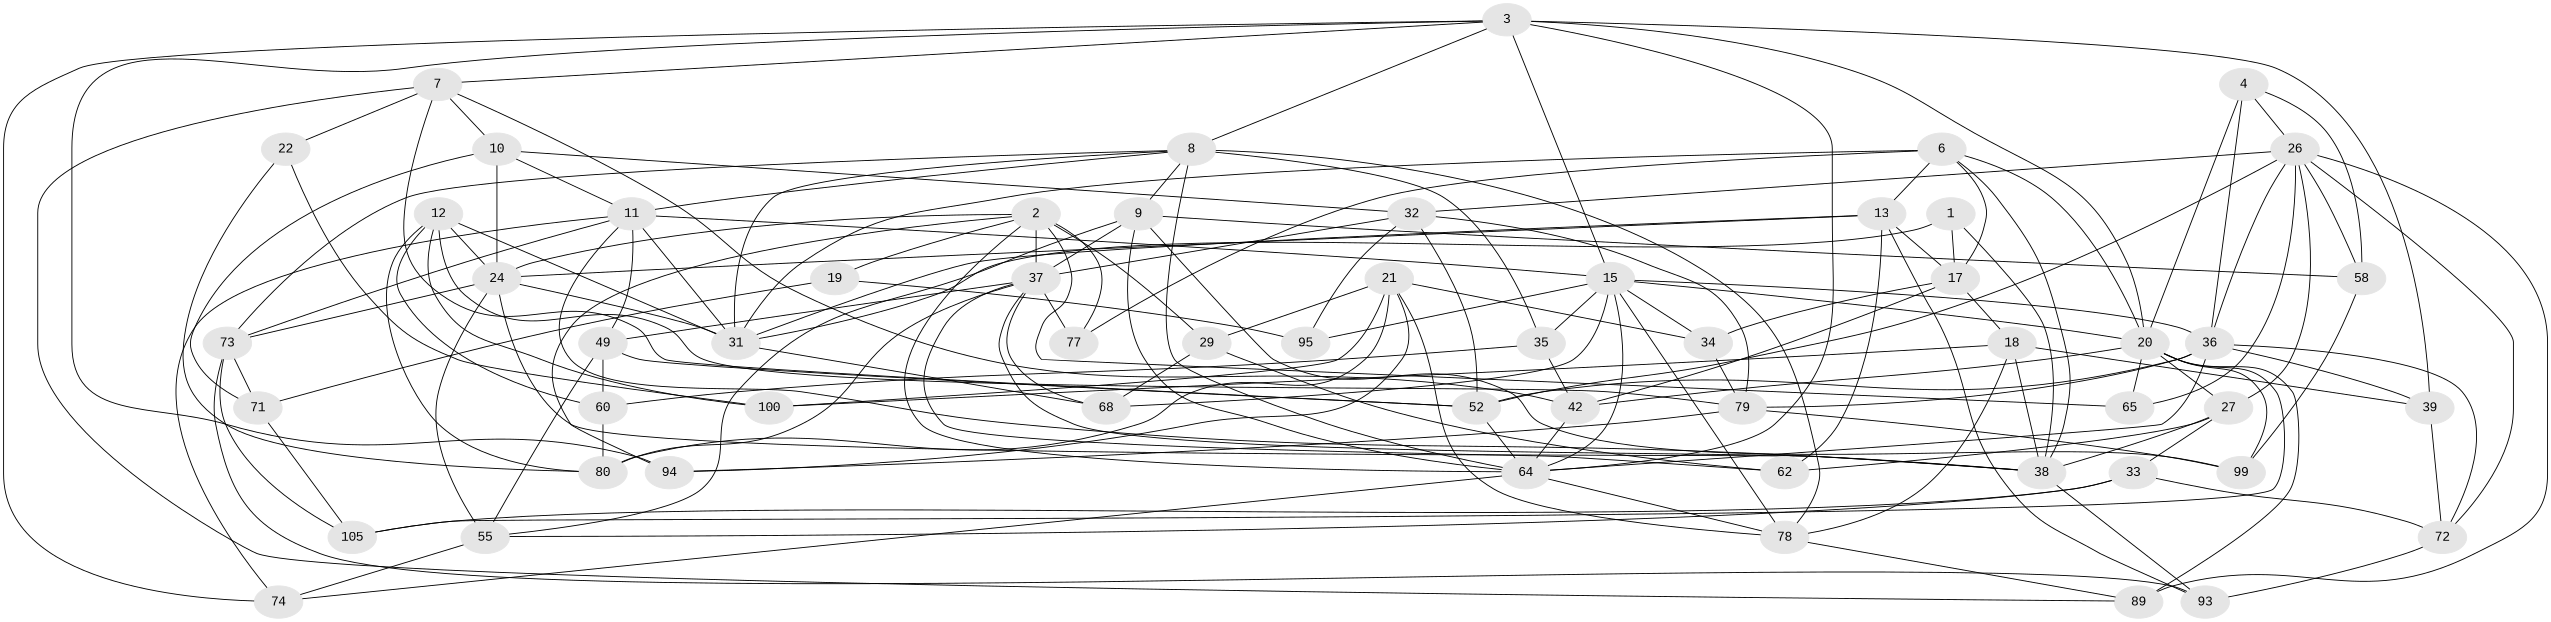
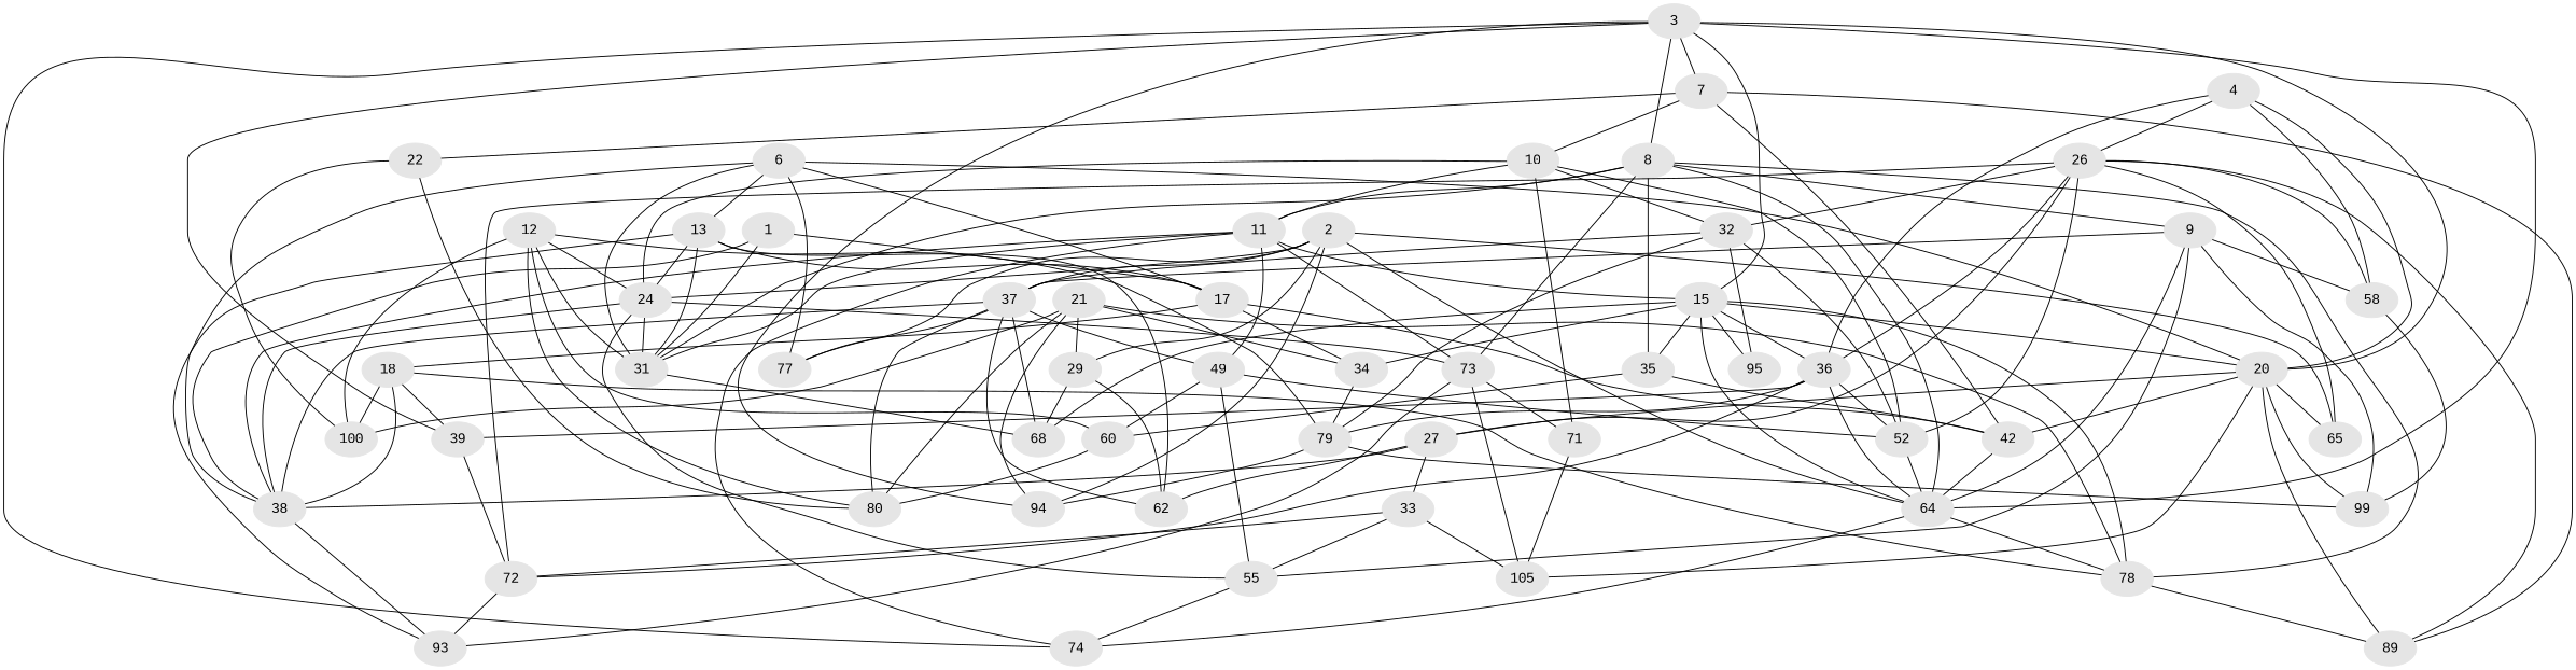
  graph {
    fontname="Liberation Mono"
    node [color=gray90 fontname="Liberation Mono" style=filled]
    edge [fontname="Liberation Mono"]
    17 [super="+57+109"]
    42 [super="+81"]
    34
    18 [super="+102"]
    1
    31 [super="+70"]
    38 [super="+59+76"]
    68
    93
    2 [super="+5+66"]
-   19
    24 [super="+98+53+96"]
    29
    37 [super="+45"]
    64 [super="+90"]
    65
    77
    94
    71
    95
    n21 [label=73 super="+97"]
    55
    62
    49 [super="+63"]
    80 [super="+83"]
    74
    78 [super="+108"]
    3 [super="+107+101+30"]
    7 [super="+41"]
    8 [super="+110+28"]
    15 [super="+82+16"]
    20 [super="+91+44+23"]
    39
    10 [super="+40"]
    22
    52 [super="+92"]
    89
    9 [super="+14"]
    11 [super="+67+103"]
    35
    36 [super="+48"]
    99
    27 [super="+61"]
    105
    72 [super="+88"]
    4
    26 [super="+75+56+50"]
    58
    32 [super="+106"]
    79 [super="+104"]
    6 [super="+25"]
    13 [super="+114+46"]
    100
    60
    12 [super="+85"]
    33
    21 [super="+86"]
    17 -- 42
    17 -- 34
    17 -- 18 [weight=2]
    42 -- 64
    34 -- 79
    18 -- 38
    18 -- 78
    18 -- 39
    18 -- 100
    1 -- 17 [weight=2]
    1 -- 31
    1 -- 38
    31 -- 68
    38 -- 93
-   2 -- 19 [weight=2]
    2 -- 24
    2 -- 29
    2 -- 37 [weight=2]
    2 -- 64
    2 -- 65 [weight=2]
    2 -- 77 [weight=2]
    2 -- 94
-   19 -- 71
-   19 -- 95
    24 -- 31
    24 -- 38
    24 -- n21
    24 -- 55
    29 -- 68
    29 -- 62
    37 -- 38
    37 -- 68
    37 -- 77
    37 -- 62
    37 -- 49
    37 -- 80
    64 -- 74
    64 -- 78
    71 -- 105
    n21 -- 93
    n21 -- 71
    n21 -- 105
    55 -- 74
    49 -- 55
    49 -- 52
    49 -- 60
    78 -- 89
    3 -- 64
    3 -- 94
    3 -- 74
    3 -- 7
    3 -- 8
    3 -- 15
    3 -- 20
    3 -- 39
    7 -- 42 [weight=2]
    7 -- 10
    7 -- 22 [weight=2]
-   7 -- 52
+   10 -- 52
    7 -- 89
    8 -- 31
    8 -- 64
    8 -- n21
    8 -- 78
    8 -- 9
    8 -- 11
    8 -- 35
    15 -- 34
    15 -- 68
    15 -- 64
    15 -- 95
    15 -- 78
    15 -- 20
    15 -- 35
    15 -- 36
    20 -- 42
    20 -- 65
    20 -- 89
    20 -- 99
    20 -- 27
    20 -- 105
    39 -- 72
    10 -- 24 [weight=2]
    10 -- 71
    10 -- 11
    10 -- 32
    22 -- 80
    22 -- 100
    52 -- 64
    9 -- 37
    9 -- 64
    9 -- 55
    9 -- 99
    9 -- 58
    11 -- 31
    11 -- 38
    11 -- n21
    11 -- 49
    11 -- 74
    11 -- 15
    35 -- 42
    35 -- 60
    36 -- 64
    36 -- 39
    36 -- 52
    36 -- 72
    36 -- 79
    27 -- 38
    27 -- 62
    27 -- 33
    72 -- 93
    4 -- 20
    4 -- 36
    4 -- 26
    4 -- 58
    26 -- 65
    26 -- 52
    26 -- 89
    26 -- 36
    26 -- 27 [weight=2]
    26 -- 72
    26 -- 58
    26 -- 32
    58 -- 99
    32 -- 37
    32 -- 95
    32 -- 52
    32 -- 79
    79 -- 94
    79 -- 99
    6 -- 17
    6 -- 31
    6 -- 38
    6 -- 77
    6 -- 20
    6 -- 13
    13 -- 17
    13 -- 31
    13 -- 93
    13 -- 24 [weight=2]
    13 -- 62
    60 -- 80
    12 -- 31
    12 -- 24
    12 -- 80
    12 -- 79
    12 -- 100
    12 -- 60
    33 -- 55
    33 -- 105
    33 -- 72
    21 -- 34
    21 -- 29
    21 -- 94
    21 -- 80
    21 -- 78
    21 -- 100
  }
